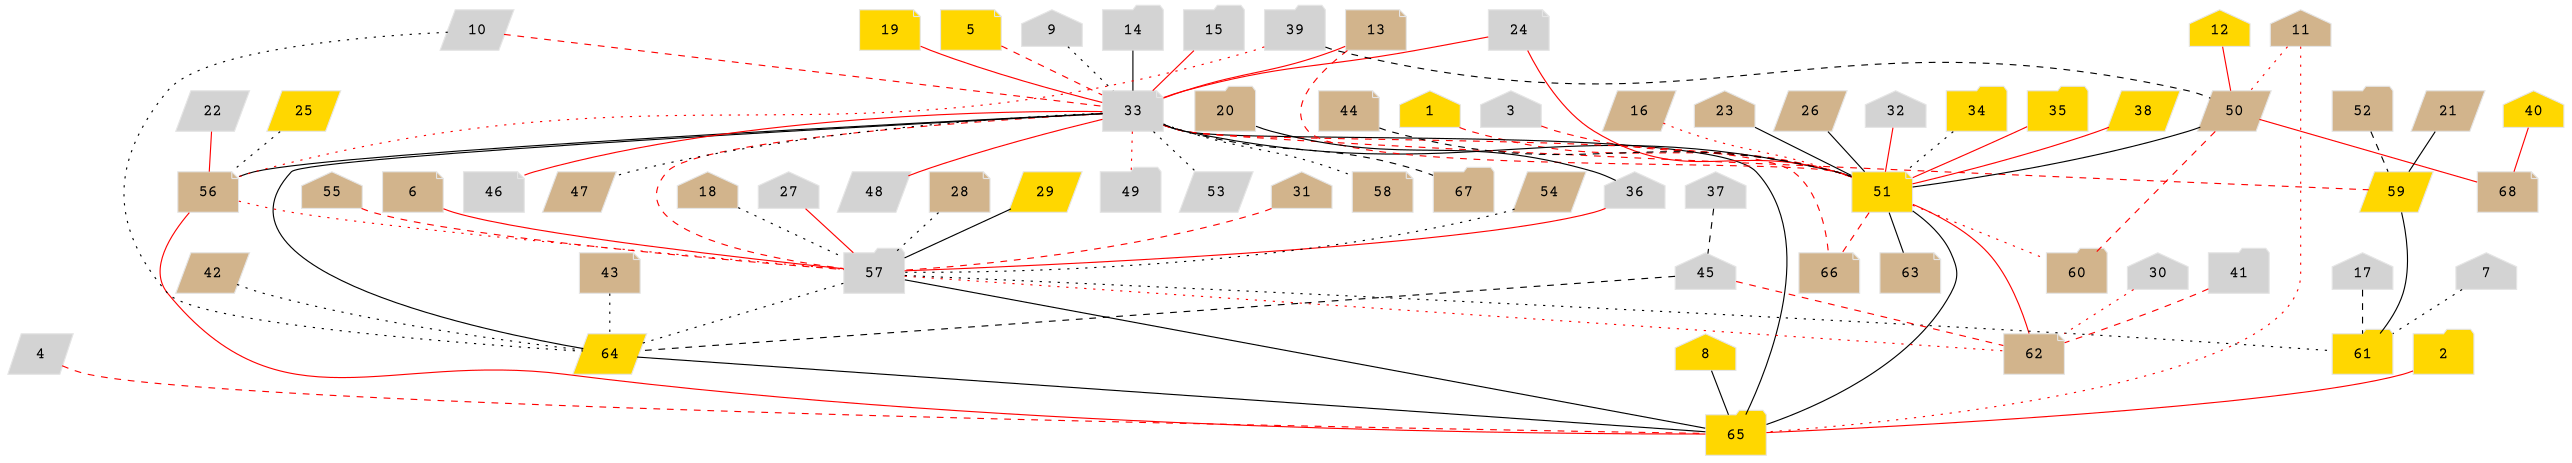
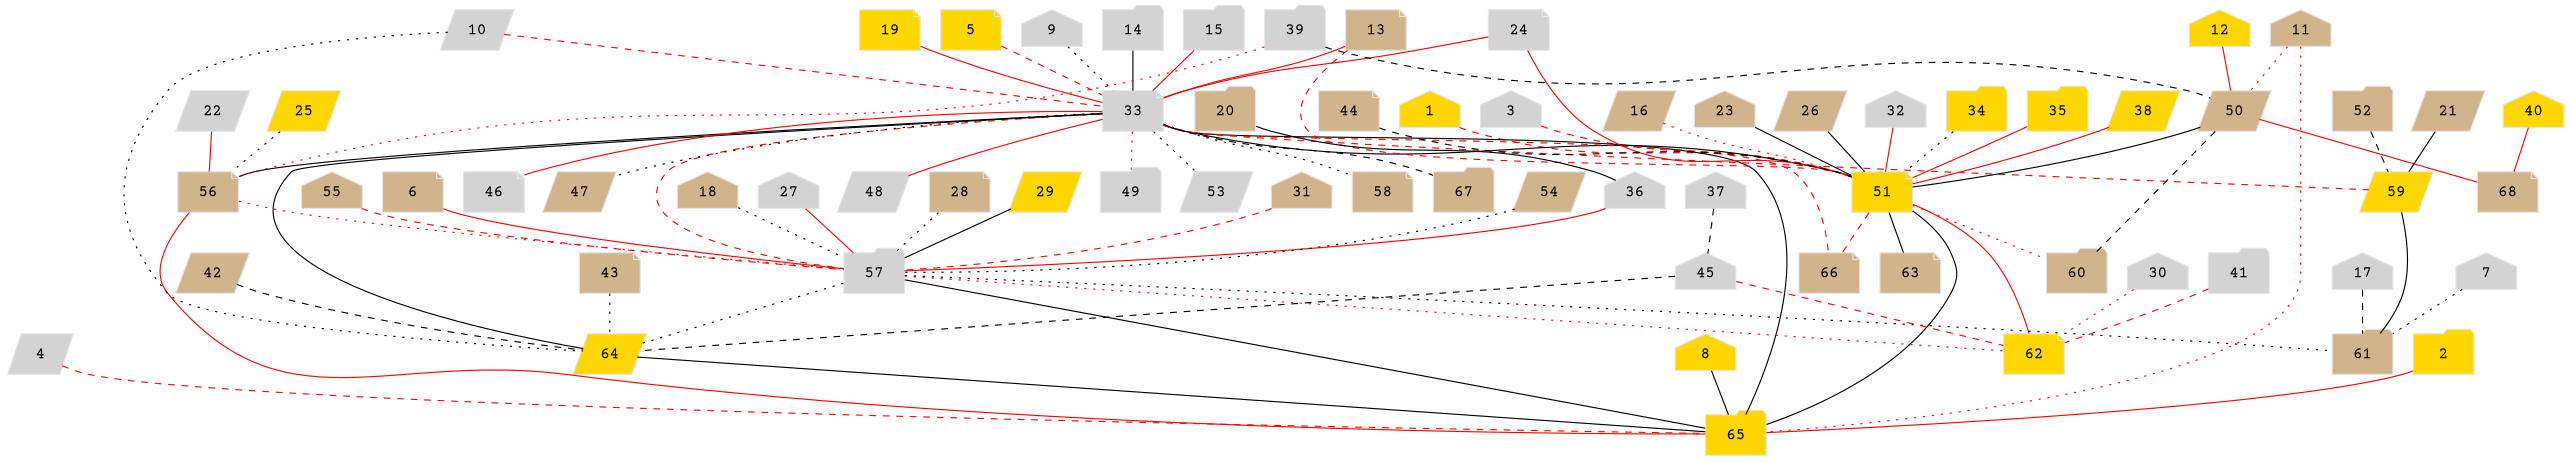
  graph {
    fontname="Courier Prime"
    node [color=gray90 fillcolor=tan fontname="Courier Prime" shape=house style=filled]
    edge [color=red fontname="Courier Prime" style=solid weight=1.0]
    1 [fillcolor=gold]
    51 [fillcolor=gold shape=note]
    65 [fillcolor=gold shape=folder]
-   62 [shape=note]
+   62 [fillcolor=gold shape=note]
    66 [shape=note]
    60 [shape=folder]
    63 [shape=note]
    2 [fillcolor=gold shape=folder]
    3 [fillcolor=lightgrey]
    4 [fillcolor=lightgrey shape=parallelogram]
    5 [fillcolor=gold shape=note]
    33 [fillcolor=lightgrey shape=note]
    57 [fillcolor=lightgrey shape=folder]
    64 [fillcolor=gold shape=parallelogram]
    59 [fillcolor=gold shape=parallelogram]
    56 [shape=note]
    46 [fillcolor=lightgrey shape=note]
    47 [shape=parallelogram]
    48 [fillcolor=lightgrey shape=parallelogram]
    49 [fillcolor=lightgrey shape=folder]
    53 [fillcolor=lightgrey shape=parallelogram]
    58 [shape=note]
    67 [shape=folder]
    6 [shape=note]
-   61 [fillcolor=gold shape=folder]
+   61 [shape=folder]
    7 [fillcolor=lightgrey]
    8 [fillcolor=gold]
    9 [fillcolor=lightgrey]
    10 [fillcolor=lightgrey shape=parallelogram]
    11
    50 [shape=parallelogram]
    68 [shape=note]
    12 [fillcolor=gold]
    13 [shape=note]
    14 [fillcolor=lightgrey shape=folder]
    15 [fillcolor=lightgrey shape=folder]
    16 [shape=parallelogram]
    17 [fillcolor=lightgrey]
    18
    19 [fillcolor=gold shape=note]
    20 [shape=folder]
    36 [fillcolor=lightgrey]
    21 [shape=parallelogram]
    22 [fillcolor=lightgrey shape=parallelogram]
    23
    24 [fillcolor=lightgrey shape=note]
    25 [fillcolor=gold shape=parallelogram]
    26 [shape=parallelogram]
    27 [fillcolor=lightgrey]
    28 [shape=note]
    29 [fillcolor=gold shape=parallelogram]
    30 [fillcolor=lightgrey]
    31
    32 [fillcolor=lightgrey]
    34 [fillcolor=gold shape=folder]
    35 [fillcolor=gold shape=folder]
    37 [fillcolor=lightgrey]
    45 [fillcolor=lightgrey]
    38 [fillcolor=gold shape=parallelogram]
    39 [fillcolor=lightgrey shape=folder]
    40 [fillcolor=gold]
    41 [fillcolor=lightgrey shape=folder]
    42 [shape=parallelogram]
    43 [shape=note]
    44 [shape=note]
    52 [shape=folder]
    54 [shape=parallelogram]
    55
    1 -- 51 [style=dashed]
    51 -- 65 [color=black]
    51 -- 62
    51 -- 66 [style=dashed]
    51 -- 60 [style=dotted]
    51 -- 63 [color=black]
    2 -- 65
    3 -- 51 [style=dashed]
    4 -- 65 [style=dashed]
    5 -- 33 [style=dashed]
    33 -- 51 [color=black]
    33 -- 65 [color=black weight=2.0]
    33 -- 66 [style=dashed]
    33 -- 57 [style=dashed]
    33 -- 64 [color=black]
    33 -- 59 [style=dashed]
    33 -- 56 [color=black]
    33 -- 46
    33 -- 47 [color=black style=dotted]
    33 -- 48
    33 -- 49 [style=dotted]
    33 -- 53 [color=black style=dotted]
    33 -- 58 [color=black style=dotted]
    33 -- 67 [color=black style=dashed]
    57 -- 65 [color=black]
    57 -- 62 [style=dotted]
    57 -- 64 [color=black style=dotted]
    57 -- 61 [color=black style=dotted]
    64 -- 65 [color=black]
    59 -- 61 [color=black]
    56 -- 65
    56 -- 57 [style=dotted weight=2.0]
    6 -- 57
    7 -- 61 [color=black style=dotted]
    8 -- 65 [color=black]
    9 -- 33 [color=black style=dotted]
    10 -- 33 [style=dashed]
    10 -- 64 [color=black style=dotted]
    11 -- 65 [style=dotted]
    11 -- 50 [style=dotted]
    50 -- 51 [color=black]
-   50 -- 60 [style=dashed]
+   50 -- 60 [color=black style=dashed]
    50 -- 68
    12 -- 50
    13 -- 51 [style=dashed]
    13 -- 33
    14 -- 33 [color=black]
    15 -- 33
    16 -- 51 [style=dotted]
    17 -- 61 [color=black style=dashed]
    18 -- 57 [color=black style=dotted]
    19 -- 33
    20 -- 36 [color=black]
    36 -- 57
    21 -- 59 [color=black]
    22 -- 56
    23 -- 51 [color=black]
    24 -- 51
    24 -- 33
    25 -- 56 [color=black style=dotted]
    26 -- 51 [color=black]
    27 -- 57
    28 -- 57 [color=black style=dotted]
    29 -- 57 [color=black]
    30 -- 62 [style=dotted]
    31 -- 57 [style=dashed]
    32 -- 51
    34 -- 51 [color=black style=dotted]
    35 -- 51
    37 -- 45 [color=black style=dashed]
    45 -- 62 [style=dashed]
    45 -- 64 [color=black style=dashed]
    38 -- 51
    39 -- 56 [style=dotted]
    39 -- 50 [color=black style=dashed]
    40 -- 68
    41 -- 62 [style=dashed]
-   42 -- 64 [color=black style=dotted]
+   42 -- 64 [color=black style=dashed]
    43 -- 64 [color=black style=dotted]
    44 -- 51 [color=black style=dashed]
    52 -- 59 [color=black style=dashed]
    54 -- 57 [color=black style=dotted]
    55 -- 57 [style=dashed]
  }
